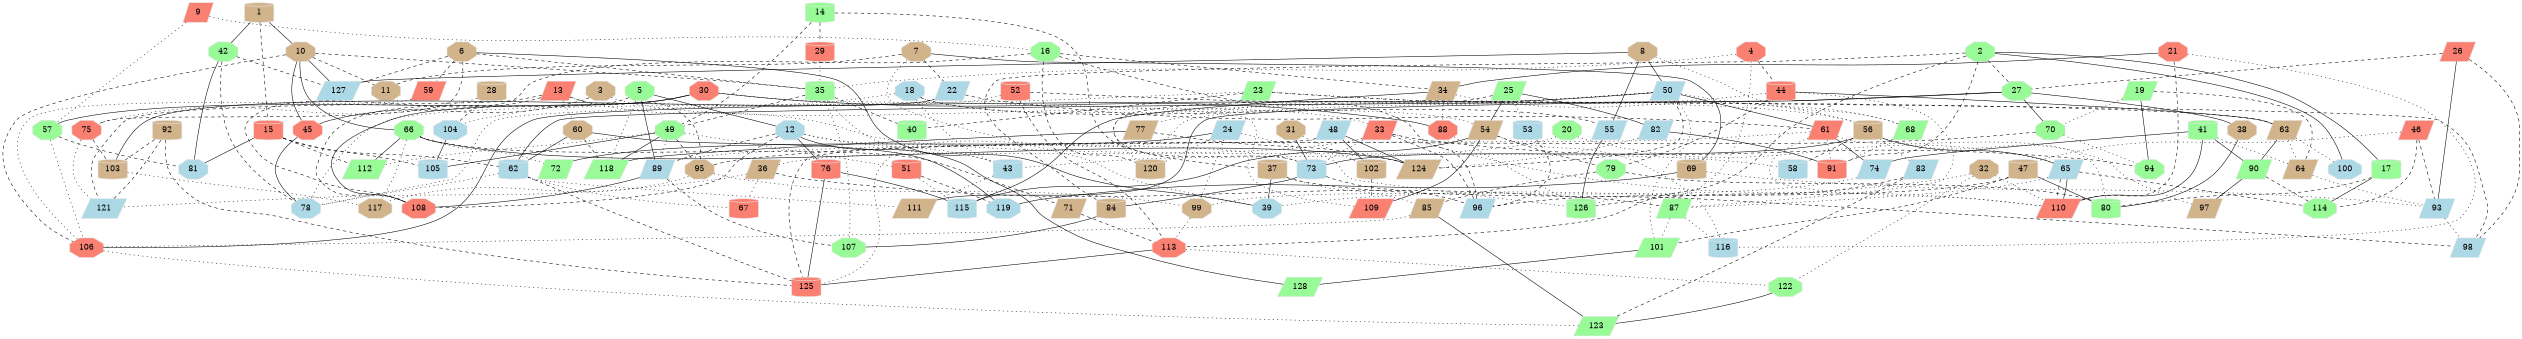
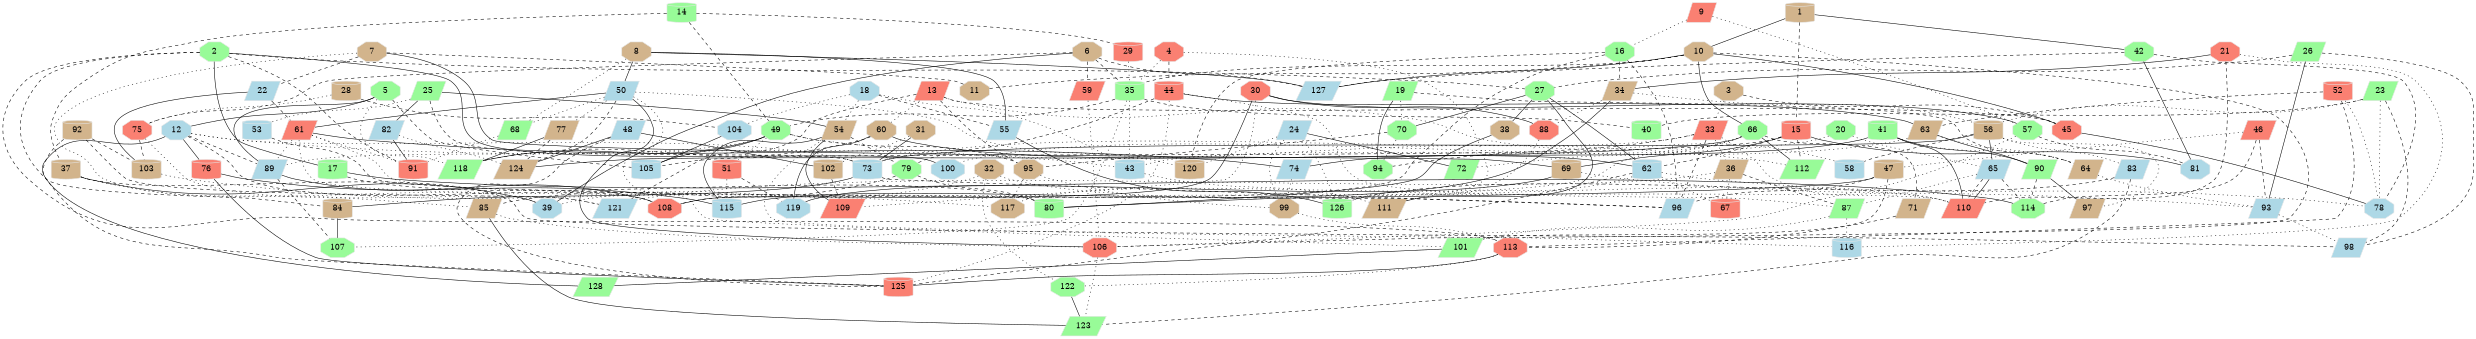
  graph {
    node [color=gray90 fillcolor=tan shape=parallelogram style=filled]
    edge [style=dotted]
    1 [shape=cylinder]
    10 [shape=octagon]
    15 [fillcolor=salmon shape=cylinder]
    42 [fillcolor=palegreen shape=octagon]
    45 [fillcolor=salmon shape=octagon]
    35 [fillcolor=palegreen shape=cylinder]
    127 [fillcolor=lightblue]
    11 [shape=octagon]
    66 [fillcolor=palegreen shape=octagon]
    106 [fillcolor=salmon shape=octagon]
    69 [shape=cylinder]
    62 [fillcolor=lightblue shape=cylinder]
    81 [fillcolor=lightblue shape=octagon]
    105 [fillcolor=lightblue shape=cylinder]
    112 [fillcolor=palegreen]
    78 [fillcolor=lightblue shape=octagon]
    2 [fillcolor=palegreen shape=octagon]
    17 [fillcolor=palegreen shape=cylinder]
    27 [fillcolor=palegreen shape=octagon]
    84 [shape=cylinder]
    91 [fillcolor=salmon shape=cylinder]
    100 [fillcolor=lightblue shape=octagon]
    113 [fillcolor=salmon shape=octagon]
    80 [fillcolor=palegreen shape=cylinder]
    114 [fillcolor=palegreen shape=octagon]
    70 [fillcolor=palegreen shape=octagon]
    38 [shape=octagon]
    111
    107 [fillcolor=palegreen shape=octagon]
    122 [fillcolor=palegreen shape=octagon]
    125 [fillcolor=salmon shape=cylinder]
    3 [shape=octagon]
    33 [fillcolor=salmon]
    73 [fillcolor=lightblue shape=cylinder]
    96 [fillcolor=lightblue]
    94 [fillcolor=palegreen shape=octagon]
    110 [fillcolor=salmon]
    36
    4 [fillcolor=salmon shape=octagon]
    44 [fillcolor=salmon shape=cylinder]
    126 [fillcolor=palegreen shape=cylinder]
    43 [fillcolor=lightblue shape=cylinder]
    49 [fillcolor=palegreen shape=octagon]
    40 [fillcolor=palegreen shape=cylinder]
    87 [fillcolor=palegreen]
    63
    79 [fillcolor=palegreen shape=octagon]
    5 [fillcolor=palegreen shape=octagon]
    12 [fillcolor=lightblue shape=octagon]
    89 [fillcolor=lightblue]
    108 [fillcolor=salmon shape=octagon]
    118 [fillcolor=palegreen]
    76 [fillcolor=salmon shape=cylinder]
    128 [fillcolor=palegreen]
    6 [shape=octagon]
    39 [fillcolor=lightblue shape=octagon]
    59 [fillcolor=salmon]
    75 [fillcolor=salmon shape=octagon]
    121 [fillcolor=lightblue]
    103 [shape=cylinder]
    7 [shape=octagon]
    22 [fillcolor=lightblue]
    61 [fillcolor=salmon]
    93 [fillcolor=lightblue]
    119 [fillcolor=lightblue shape=octagon]
    8 [shape=octagon]
    50 [fillcolor=lightblue]
    55 [fillcolor=lightblue]
    68 [fillcolor=palegreen]
    120 [shape=cylinder]
    101 [fillcolor=palegreen]
    124
    77
    9 [fillcolor=salmon]
    16 [fillcolor=palegreen shape=octagon]
    57 [fillcolor=palegreen shape=octagon]
    34
    72 [fillcolor=palegreen]
    71
    117 [shape=octagon]
    123 [fillcolor=palegreen]
    115 [fillcolor=lightblue shape=cylinder]
    13 [fillcolor=salmon]
    58 [fillcolor=lightblue shape=cylinder]
    60 [shape=octagon]
    95 [shape=octagon]
    99 [shape=octagon]
    14 [fillcolor=palegreen shape=cylinder]
    29 [fillcolor=salmon shape=cylinder]
    37 [shape=cylinder]
    98 [fillcolor=lightblue]
    85
    51 [fillcolor=salmon shape=cylinder]
    67 [fillcolor=salmon shape=cylinder]
    56 [shape=cylinder]
    88 [fillcolor=salmon shape=octagon]
    18 [fillcolor=lightblue shape=octagon]
    54
    104 [fillcolor=lightblue shape=octagon]
    116 [fillcolor=lightblue shape=cylinder]
    109 [fillcolor=salmon]
    19 [fillcolor=palegreen]
    64
    20 [fillcolor=palegreen shape=octagon]
    65 [fillcolor=lightblue]
    21 [fillcolor=salmon shape=octagon]
    74 [fillcolor=lightblue]
    23 [fillcolor=palegreen]
    83 [fillcolor=lightblue]
    97
    24 [fillcolor=lightblue]
    25 [fillcolor=palegreen]
    53 [fillcolor=lightblue shape=cylinder]
    82 [fillcolor=lightblue]
-   26 [fillcolor=salmon]
+   26 [fillcolor=palegreen]
    28 [shape=cylinder]
    30 [fillcolor=salmon shape=octagon]
    31 [shape=octagon]
    102 [shape=cylinder]
    32 [shape=octagon]
    41 [fillcolor=palegreen shape=cylinder]
    90 [fillcolor=palegreen]
    46 [fillcolor=salmon]
    47 [shape=cylinder]
    48 [fillcolor=lightblue]
    52 [fillcolor=salmon shape=cylinder]
    92 [shape=cylinder]
    1 -- 10 [style=solid]
    1 -- 15 [style=dashed]
    1 -- 42 [style=solid]
    10 -- 45 [style=solid]
    10 -- 35 [style=dashed]
    10 -- 127 [style=solid]
    10 -- 11 [style=dashed]
    10 -- 66 [style=solid]
    10 -- 106 [style=dashed]
+   15 -- 69 [style=solid]
    15 -- 62 [style=dashed]
    15 -- 81 [style=solid]
    15 -- 105 [style=dashed]
    15 -- 112 [style=dashed]
    42 -- 127 [style=dashed]
    42 -- 81 [style=solid]
    42 -- 78 [style=dashed]
    45 -- 78 [style=solid]
    35 -- 107
    35 -- 43
    35 -- 49 [style=dashed]
    35 -- 40 [style=dashed]
    66 -- 112 [style=solid]
    66 -- 124 [style=solid]
    66 -- 72
    66 -- 71 [style=dashed]
    66 -- 117
    106 -- 123
    69 -- 93
    69 -- 119 [style=solid]
    62 -- 78
    62 -- 111
    62 -- 125 [style=dashed]
    62 -- 67
    2 -- 17 [style=solid]
    2 -- 27 [style=dashed]
    2 -- 84 [style=dashed]
    2 -- 91 [style=dashed]
    2 -- 100 [style=solid]
    2 -- 113 [style=dashed]
    17 -- 80 [style=dashed]
    17 -- 114 [style=solid]
    27 -- 62 [style=solid]
    27 -- 70 [style=solid]
    27 -- 38 [style=solid]
    27 -- 111 [style=solid]
    84 -- 107 [style=solid]
    113 -- 122
    113 -- 125 [style=solid]
    70 -- 94
    70 -- 95 [style=dashed]
    38 -- 80 [style=solid]
    122 -- 123 [style=solid]
    3 -- 45 [style=dashed]
    3 -- 33
    33 -- 73
    33 -- 96 [style=dashed]
    33 -- 94 [style=dashed]
    33 -- 110
    33 -- 36
    73 -- 84 [style=solid]
    73 -- 96 [style=dashed]
    36 -- 87 [style=dashed]
    36 -- 121
    36 -- 67
    4 -- 35
    4 -- 44 [style=dashed]
    4 -- 126
    44 -- 125
    44 -- 87
    44 -- 63 [style=solid]
    44 -- 79 [style=dashed]
    43 -- 111
    49 -- 105 [style=solid]
    49 -- 112
    49 -- 89
    49 -- 118 [style=solid]
    49 -- 95 [style=dashed]
    49 -- 51
    87 -- 101
    87 -- 116
    63 -- 100
    63 -- 64
    63 -- 90 [style=solid]
    79 -- 80 [style=dashed]
    79 -- 85 [style=dashed]
    5 -- 12 [style=solid]
    5 -- 89 [style=solid]
-   5 -- 108 [style=dashed]
+   5 -- 105 [style=dashed]
    5 -- 118
    12 -- 73
    12 -- 43
    12 -- 89 [style=dashed]
    12 -- 108 [style=dashed]
    12 -- 76 [style=solid]
    12 -- 128 [style=solid]
    89 -- 107 [style=dashed]
    89 -- 108 [style=solid]
    76 -- 125 [style=solid]
    76 -- 115 [style=solid]
    6 -- 35 [style=dashed]
    6 -- 127 [style=dashed]
    6 -- 39 [style=solid]
    6 -- 59 [style=dashed]
    6 -- 75 [style=dashed]
    59 -- 106
    75 -- 121
    75 -- 103 [style=dashed]
    103 -- 117
    7 -- 11 [style=dashed]
    7 -- 69 [style=solid]
    7 -- 39
    7 -- 22 [style=dashed]
    22 -- 103 [style=solid]
    22 -- 61 [style=dashed]
    61 -- 91
    61 -- 80
    61 -- 110
    61 -- 89
    61 -- 74 [style=solid]
    93 -- 98
    8 -- 127 [style=solid]
    8 -- 50 [style=solid]
    8 -- 55 [style=solid]
    8 -- 68
    50 -- 106 [style=solid]
    50 -- 61 [style=solid]
    50 -- 68
    50 -- 120
    50 -- 101
    50 -- 124 [style=dashed]
    50 -- 77
    55 -- 126 [style=solid]
    68 -- 91
    101 -- 128 [style=solid]
    77 -- 118 [style=solid]
    77 -- 124 [style=dashed]
    9 -- 16
    9 -- 57
    16 -- 96 [style=dashed]
    16 -- 108 [style=dashed]
    16 -- 120 [style=dashed]
    16 -- 34 [style=dashed]
    57 -- 106
    57 -- 81 [style=dashed]
    34 -- 115 [style=solid]
    34 -- 56
    34 -- 88
    71 -- 113 [style=dashed]
    13 -- 45 [style=dashed]
    13 -- 121 [style=dashed]
    13 -- 58
    13 -- 60
    13 -- 95 [style=dashed]
    60 -- 62 [style=solid]
    60 -- 118 [style=dashed]
    60 -- 119 [style=solid]
    95 -- 117
    95 -- 99
    99 -- 113
    14 -- 49 [style=dashed]
    14 -- 29 [style=dashed]
    14 -- 37 [style=dashed]
    29 -- 35
    37 -- 39 [style=solid]
    37 -- 98 [style=dashed]
    37 -- 85
    85 -- 106
    85 -- 123 [style=solid]
    51 -- 119 [style=dashed]
    51 -- 115
    56 -- 73 [style=solid]
    56 -- 58 [style=dashed]
    56 -- 65 [style=solid]
    56 -- 83
    56 -- 97
    88 -- 126
    18 -- 43
    18 -- 55 [style=dashed]
    18 -- 54
    18 -- 104
    54 -- 79 [style=dashed]
    54 -- 115 [style=solid]
    54 -- 116
    54 -- 109 [style=solid]
    104 -- 105 [style=solid]
    19 -- 70
    19 -- 94 [style=solid]
    19 -- 64 [style=dashed]
    64 -- 93
    20 -- 43
    20 -- 65
    65 -- 114 [style=dashed]
    65 -- 110 [style=dashed]
    65 -- 110 [style=solid]
    65 -- 87
    21 -- 110 [style=dashed]
    21 -- 34 [style=solid]
    21 -- 116
    74 -- 99
    23 -- 78
    23 -- 40 [style=dashed]
    23 -- 98 [style=dashed]
    23 -- 56
    83 -- 126 [style=dashed]
    83 -- 123 [style=dashed]
    24 -- 126
    24 -- 120
    24 -- 72 [style=solid]
    24 -- 99
    25 -- 73 [style=dashed]
    25 -- 54 [style=solid]
    25 -- 53
    25 -- 82 [style=solid]
    53 -- 96 [style=dashed]
    82 -- 91 [style=solid]
    82 -- 124
    26 -- 27 [style=dashed]
    26 -- 93 [style=solid]
    26 -- 98 [style=dashed]
    28 -- 75
    28 -- 104 [style=dashed]
    30 -- 108 [style=solid]
    30 -- 57 [style=solid]
    30 -- 88 [style=solid]
    30 -- 109
    31 -- 73 [style=solid]
    31 -- 102
    102 -- 109 [style=dashed]
    32 -- 122
    32 -- 110
    32 -- 39
    41 -- 110 [style=solid]
    41 -- 64
    41 -- 74 [style=solid]
    41 -- 90 [style=solid]
    90 -- 114 [style=dashed]
    90 -- 97 [style=solid]
    46 -- 114 [style=dashed]
    46 -- 93 [style=dashed]
    46 -- 47
    47 -- 80 [style=solid]
    47 -- 96 [style=dashed]
    47 -- 101 [style=dashed]
    48 -- 125 [style=dashed]
    48 -- 124 [style=solid]
    48 -- 102 [style=solid]
    52 -- 78
    52 -- 113 [style=dashed]
    52 -- 63 [style=dashed]
    92 -- 125 [style=dashed]
    92 -- 121 [style=dashed]
    92 -- 103 [style=dashed]
  }
